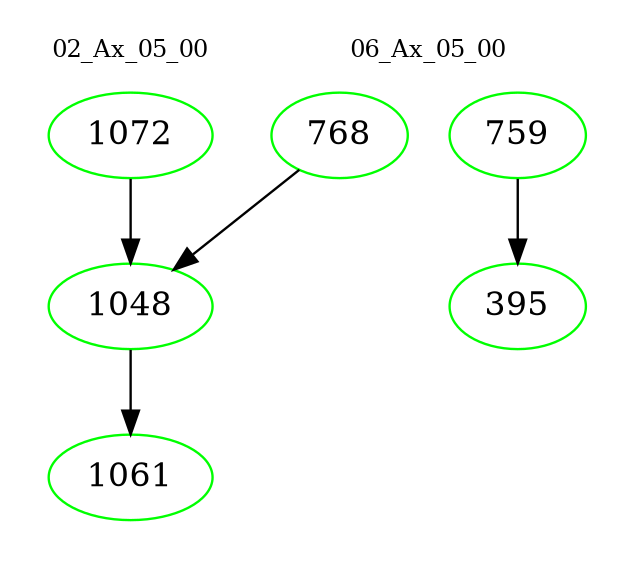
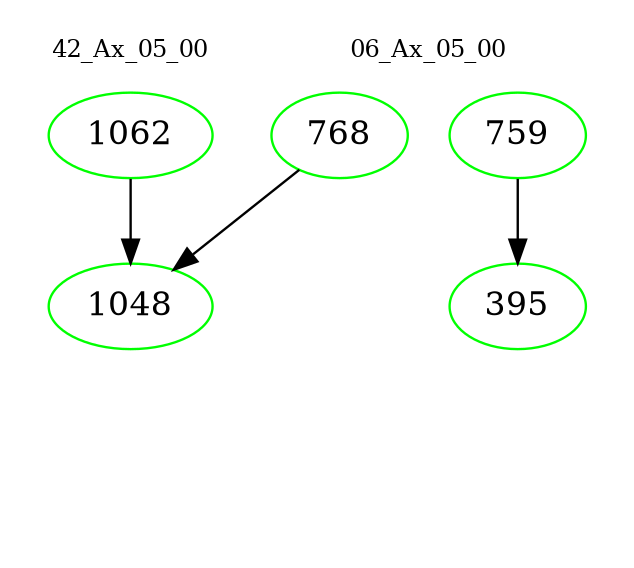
  digraph {
    node [color=green]
    edge [color=black]
-   n1 [label=1072]
+   n1 [label=1062]
    n2 [label=1048]
-   n3 [label=1061]
    n4 [label=768]
    n5 [label=759]
    n6 [label=395]
    subgraph cluster_1 {
      color=white
      fontsize=10
-     label="02_Ax_05_00"
+     label="42_Ax_05_00"
      n1
      n2
-     n3
    }
    subgraph cluster_2 {
      color=white
      fontsize=10
      label="06_Ax_05_00"
      n4
      n5
      n6
    }
    n1 -> n2
-   n2 -> n3
    n4 -> n2
    n5 -> n6
  }
